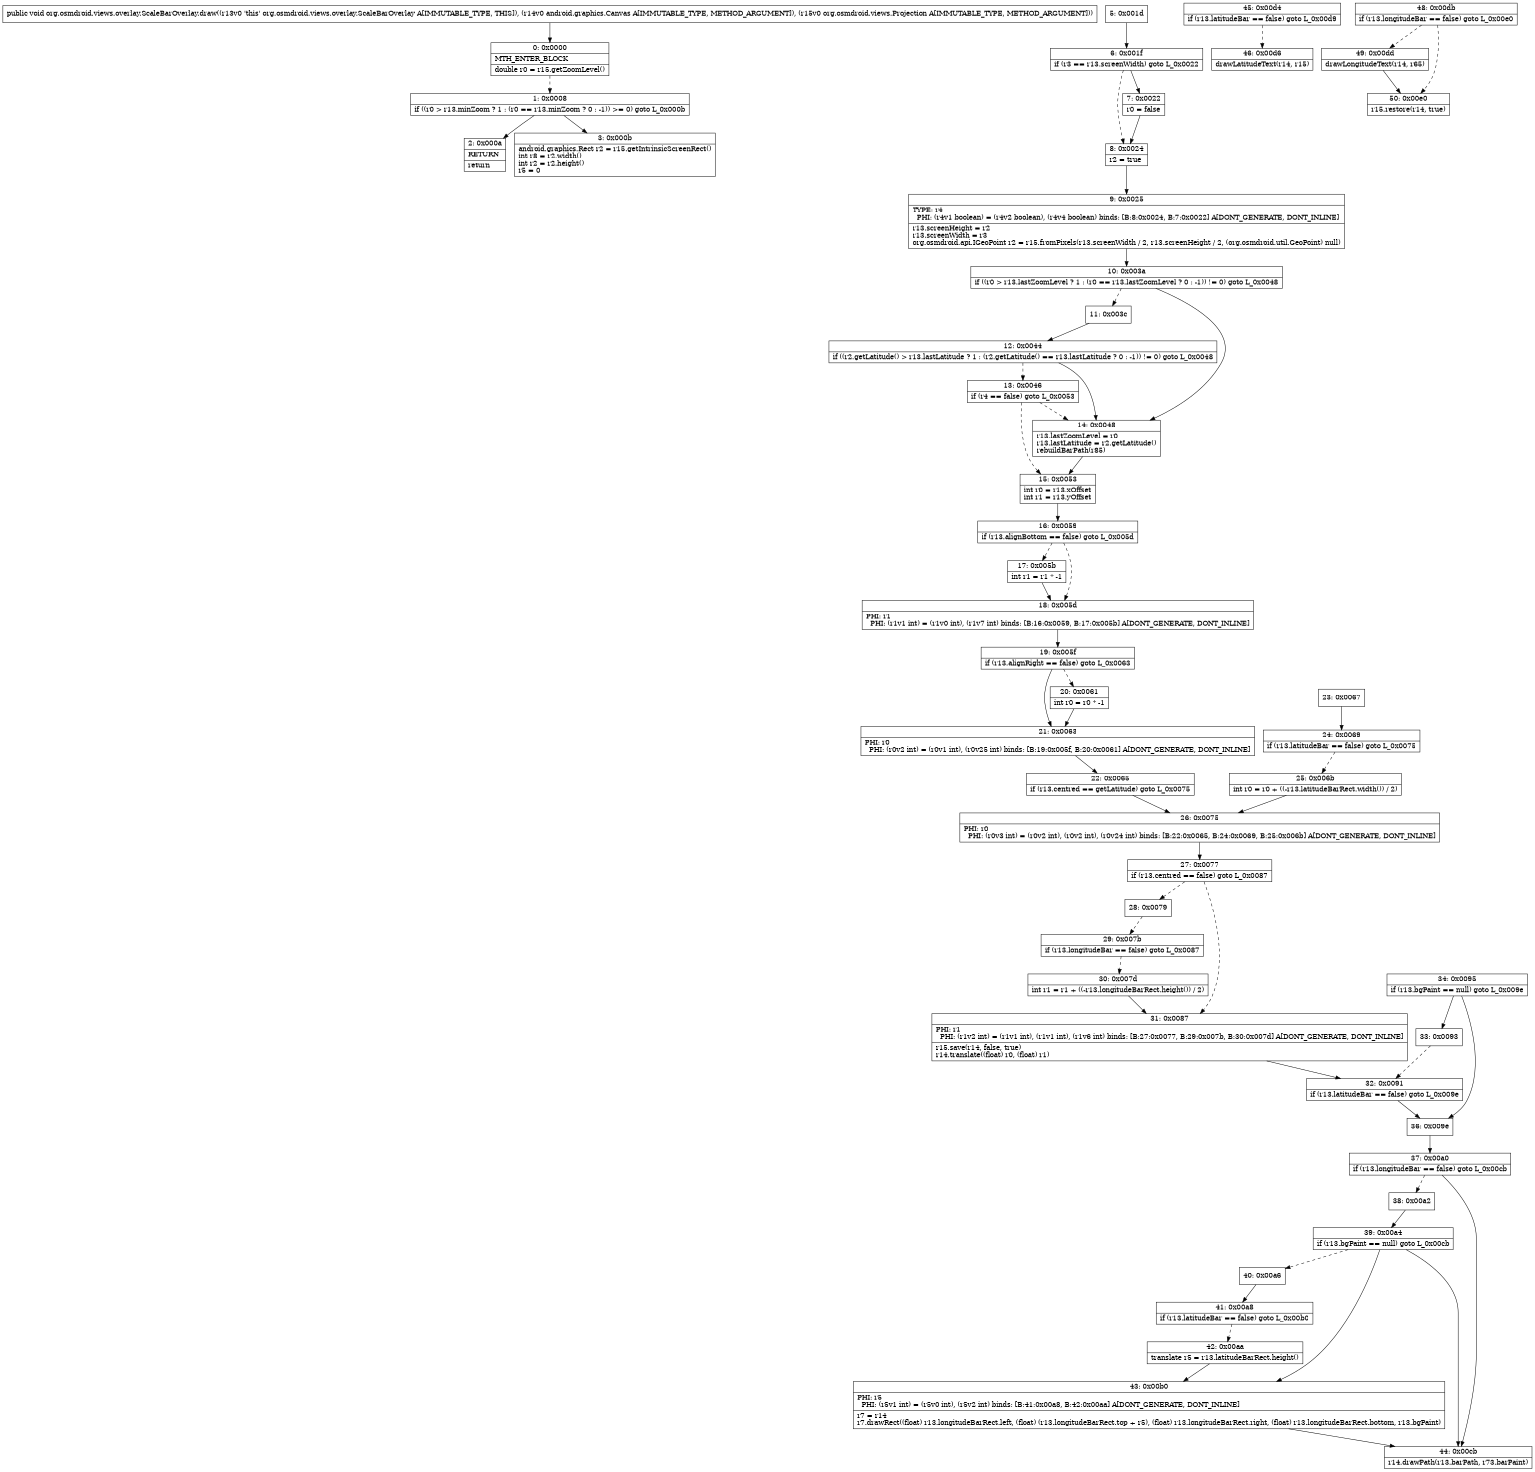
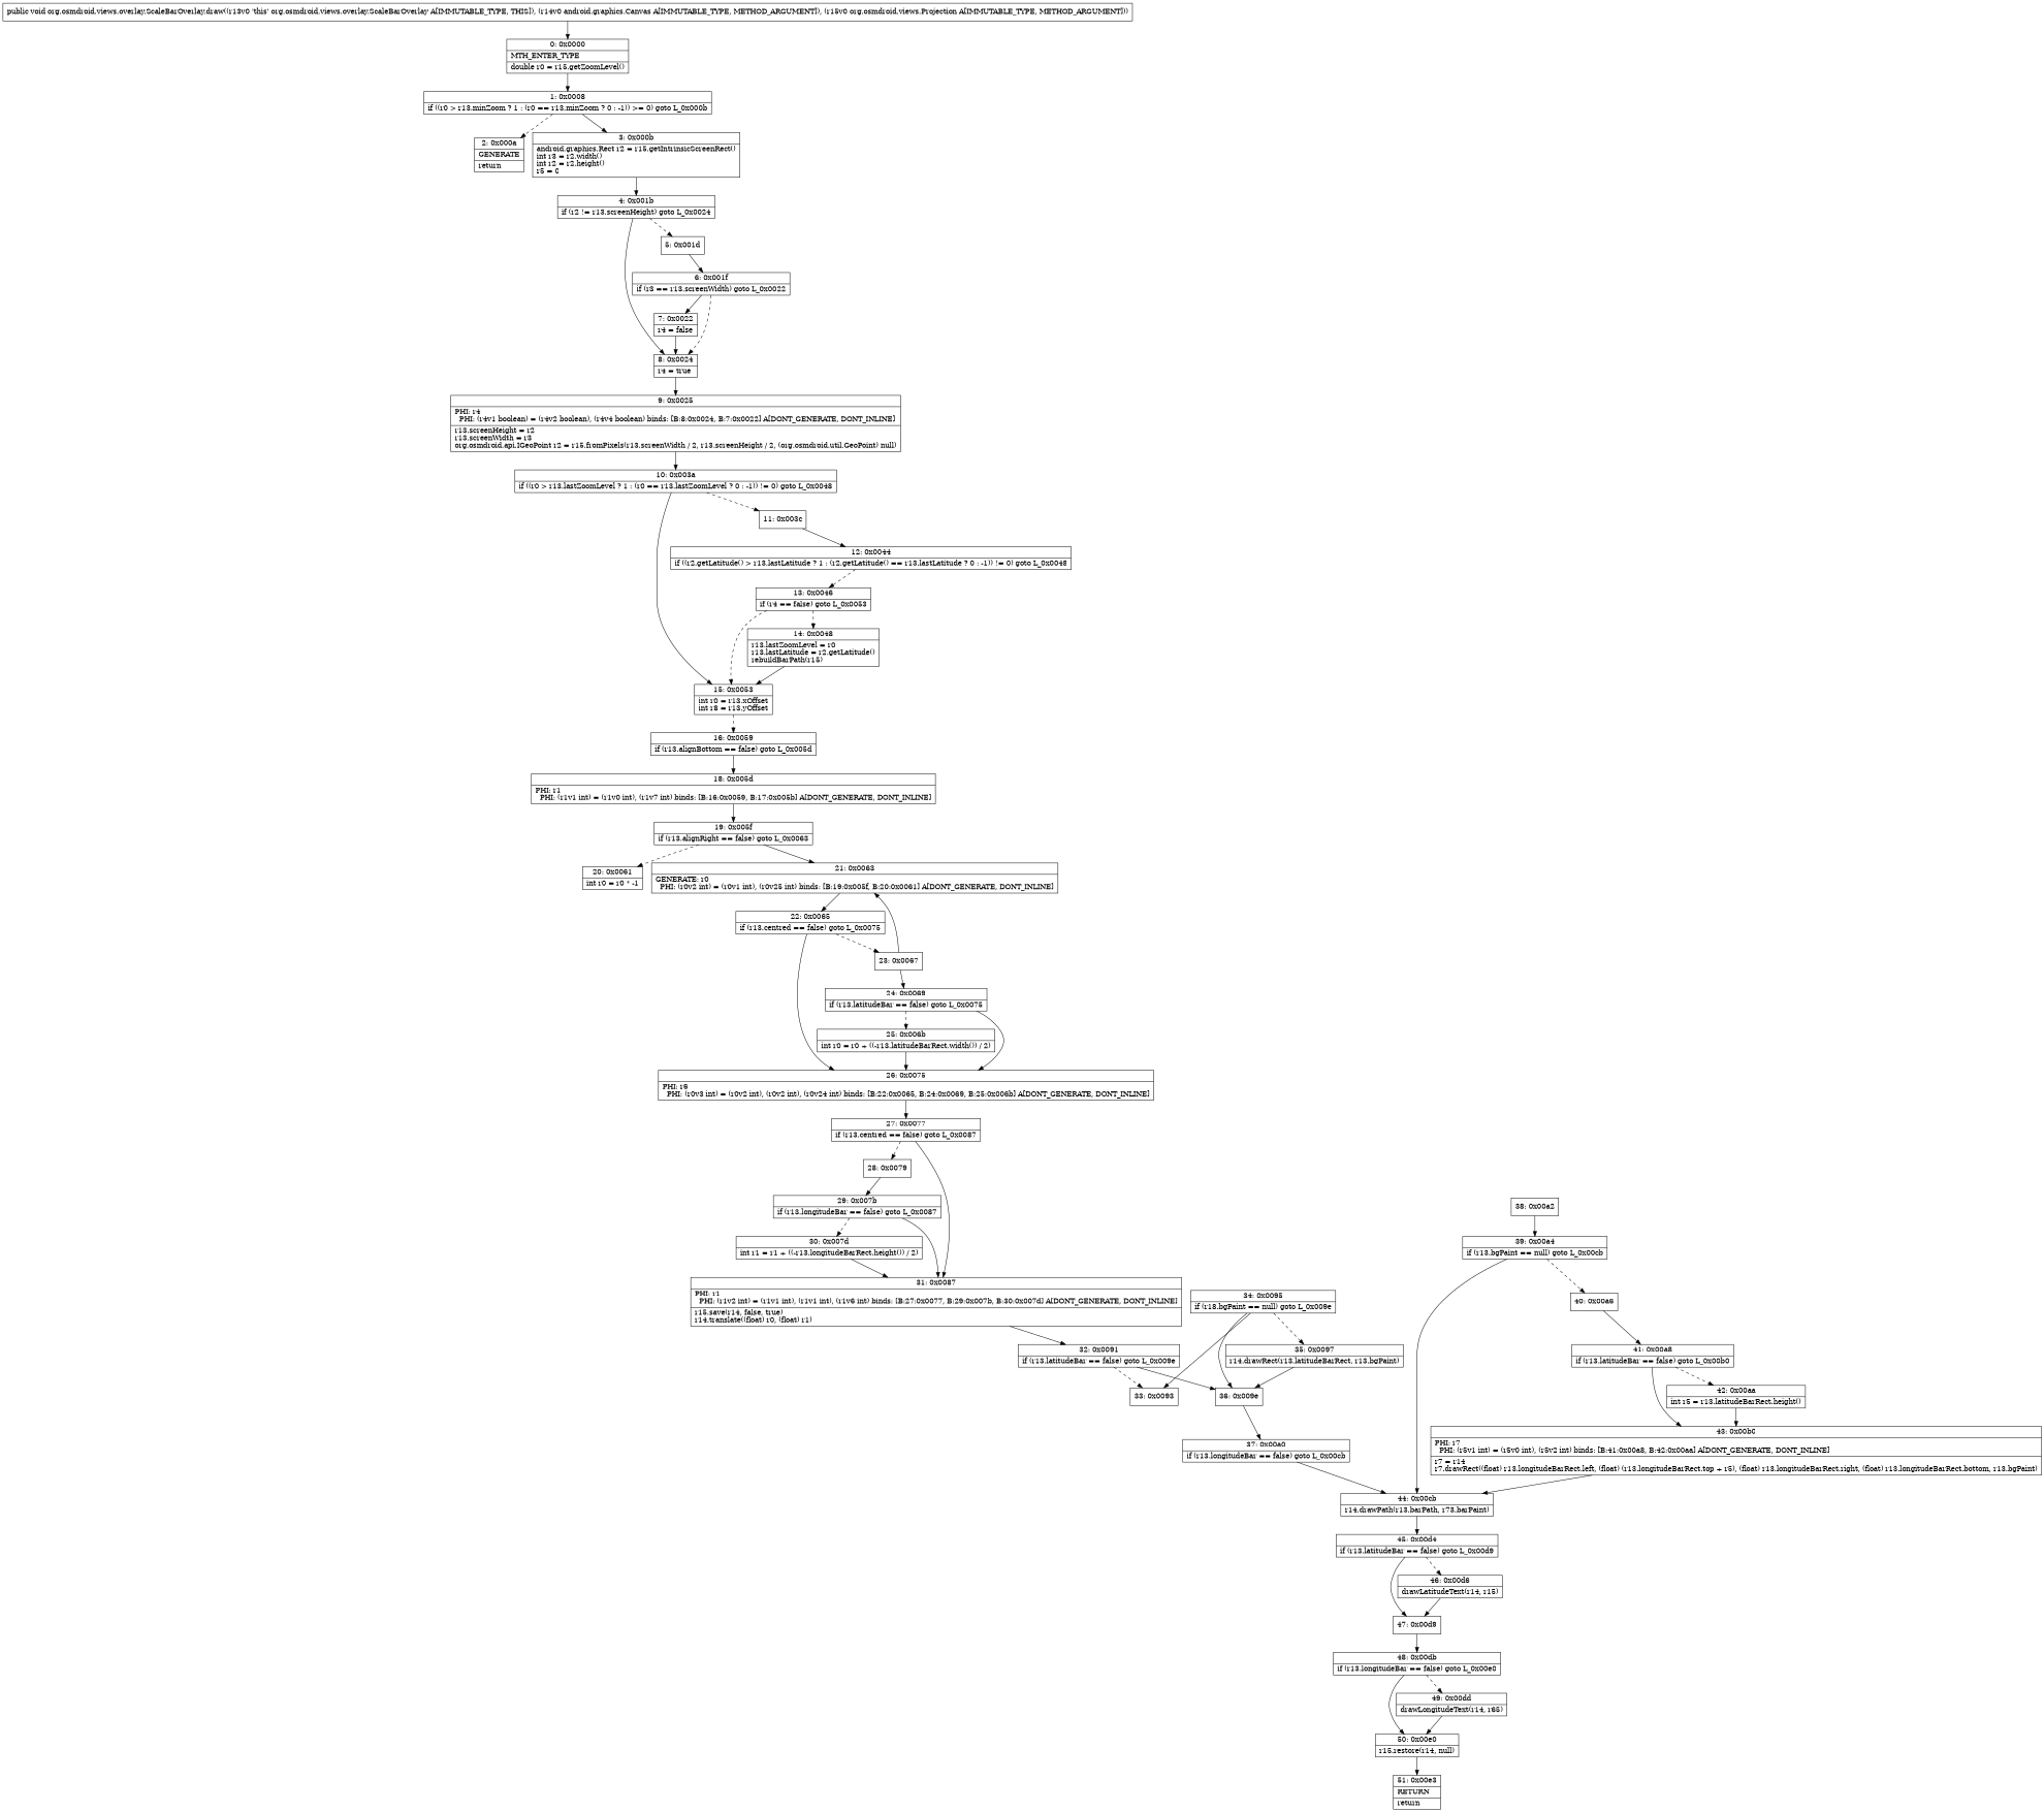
  digraph {
    node [shape=record]
-   n1 [label="{0\:\ 0x0000|MTH_ENTER_BLOCK\l|double r0 = r15.getZoomLevel()\l}"]
+   n1 [label="{0\:\ 0x0000|MTH_ENTER_TYPE\l|double r0 = r15.getZoomLevel()\l}"]
    n2 [label="{1\:\ 0x0008|if ((r0 \> r13.minZoom ? 1 : (r0 == r13.minZoom ? 0 : \-1)) \>= 0) goto L_0x000b\l}"]
-   n3 [label="{2\:\ 0x000a|RETURN\l|return\l}"]
-   n4 [label="{3\:\ 0x000b|android.graphics.Rect r2 = r15.getIntrinsicScreenRect()\lint r8 = r2.width()\lint r2 = r2.height()\lr5 = 0\l}"]
+   n3 [label="{2\:\ 0x000a|GENERATE\l|return\l}"]
+   n4 [label="{3\:\ 0x000b|android.graphics.Rect r2 = r15.getIntrinsicScreenRect()\lint r3 = r2.width()\lint r2 = r2.height()\lr5 = 0\l}"]
+   n5 [label="{4\:\ 0x001b|if (r2 != r13.screenHeight) goto L_0x0024\l}"]
    n6 [label="{5\:\ 0x001d}"]
-   n7 [label="{8\:\ 0x0024|r2 = true\l}"]
+   n7 [label="{8\:\ 0x0024|r4 = true\l}"]
    n8 [label="{6\:\ 0x001f|if (r3 == r13.screenWidth) goto L_0x0022\l}"]
-   n9 [label="{9\:\ 0x0025|TYPE: r4 \l  PHI: (r4v1 boolean) = (r4v2 boolean), (r4v4 boolean) binds: [B:8:0x0024, B:7:0x0022] A[DONT_GENERATE, DONT_INLINE]\l|r13.screenHeight = r2\lr13.screenWidth = r3\lorg.osmdroid.api.IGeoPoint r2 = r15.fromPixels(r13.screenWidth \/ 2, r13.screenHeight \/ 2, (org.osmdroid.util.GeoPoint) null)\l}"]
-   n10 [label="{7\:\ 0x0022|r0 = false\l}"]
+   n9 [label="{9\:\ 0x0025|PHI: r4 \l  PHI: (r4v1 boolean) = (r4v2 boolean), (r4v4 boolean) binds: [B:8:0x0024, B:7:0x0022] A[DONT_GENERATE, DONT_INLINE]\l|r13.screenHeight = r2\lr13.screenWidth = r3\lorg.osmdroid.api.IGeoPoint r2 = r15.fromPixels(r13.screenWidth \/ 2, r13.screenHeight \/ 2, (org.osmdroid.util.GeoPoint) null)\l}"]
+   n10 [label="{7\:\ 0x0022|r4 = false\l}"]
    n11 [label="{10\:\ 0x003a|if ((r0 \> r13.lastZoomLevel ? 1 : (r0 == r13.lastZoomLevel ? 0 : \-1)) != 0) goto L_0x0048\l}"]
    n12 [label="{11\:\ 0x003c}"]
-   n13 [label="{14\:\ 0x0048|r13.lastZoomLevel = r0\lr13.lastLatitude = r2.getLatitude()\lrebuildBarPath(r85)\l}"]
+   n13 [label="{14\:\ 0x0048|r13.lastZoomLevel = r0\lr13.lastLatitude = r2.getLatitude()\lrebuildBarPath(r15)\l}"]
    n14 [label="{12\:\ 0x0044|if ((r2.getLatitude() \> r13.lastLatitude ? 1 : (r2.getLatitude() == r13.lastLatitude ? 0 : \-1)) != 0) goto L_0x0048\l}"]
-   n15 [label="{15\:\ 0x0053|int r0 = r13.xOffset\lint r1 = r13.yOffset\l}"]
+   n15 [label="{15\:\ 0x0053|int r0 = r13.xOffset\lint r8 = r13.yOffset\l}"]
    n16 [label="{13\:\ 0x0046|if (r4 == false) goto L_0x0053\l}"]
    n17 [label="{16\:\ 0x0059|if (r13.alignBottom == false) goto L_0x005d\l}"]
-   n18 [label="{17\:\ 0x005b|int r1 = r1 * \-1\l}"]
    n19 [label="{18\:\ 0x005d|PHI: r1 \l  PHI: (r1v1 int) = (r1v0 int), (r1v7 int) binds: [B:16:0x0059, B:17:0x005b] A[DONT_GENERATE, DONT_INLINE]\l}"]
    n20 [label="{19\:\ 0x005f|if (r13.alignRight == false) goto L_0x0063\l}"]
    n21 [label="{20\:\ 0x0061|int r0 = r0 * \-1\l}"]
-   n22 [label="{21\:\ 0x0063|PHI: r0 \l  PHI: (r0v2 int) = (r0v1 int), (r0v25 int) binds: [B:19:0x005f, B:20:0x0061] A[DONT_GENERATE, DONT_INLINE]\l}"]
-   n23 [label="{22\:\ 0x0065|if (r13.centred == getLatitude) goto L_0x0075\l}"]
+   n22 [label="{21\:\ 0x0063|GENERATE: r0 \l  PHI: (r0v2 int) = (r0v1 int), (r0v25 int) binds: [B:19:0x005f, B:20:0x0061] A[DONT_GENERATE, DONT_INLINE]\l}"]
+   n23 [label="{22\:\ 0x0065|if (r13.centred == false) goto L_0x0075\l}"]
    n24 [label="{23\:\ 0x0067}"]
-   n25 [label="{26\:\ 0x0075|PHI: r0 \l  PHI: (r0v3 int) = (r0v2 int), (r0v2 int), (r0v24 int) binds: [B:22:0x0065, B:24:0x0069, B:25:0x006b] A[DONT_GENERATE, DONT_INLINE]\l}"]
+   n25 [label="{26\:\ 0x0075|PHI: r6 \l  PHI: (r0v3 int) = (r0v2 int), (r0v2 int), (r0v24 int) binds: [B:22:0x0065, B:24:0x0069, B:25:0x006b] A[DONT_GENERATE, DONT_INLINE]\l}"]
    n26 [label="{24\:\ 0x0069|if (r13.latitudeBar == false) goto L_0x0075\l}"]
    n27 [label="{27\:\ 0x0077|if (r13.centred == false) goto L_0x0087\l}"]
    n28 [label="{25\:\ 0x006b|int r0 = r0 + ((\-r13.latitudeBarRect.width()) \/ 2)\l}"]
    n29 [label="{28\:\ 0x0079}"]
    n30 [label="{31\:\ 0x0087|PHI: r1 \l  PHI: (r1v2 int) = (r1v1 int), (r1v1 int), (r1v6 int) binds: [B:27:0x0077, B:29:0x007b, B:30:0x007d] A[DONT_GENERATE, DONT_INLINE]\l|r15.save(r14, false, true)\lr14.translate((float) r0, (float) r1)\l}"]
    n31 [label="{29\:\ 0x007b|if (r13.longitudeBar == false) goto L_0x0087\l}"]
    n32 [label="{32\:\ 0x0091|if (r13.latitudeBar == false) goto L_0x009e\l}"]
    n33 [label="{30\:\ 0x007d|int r1 = r1 + ((\-r13.longitudeBarRect.height()) \/ 2)\l}"]
    n34 [label="{33\:\ 0x0093}"]
    n35 [label="{36\:\ 0x009e}"]
    n36 [label="{37\:\ 0x00a0|if (r13.longitudeBar == false) goto L_0x00cb\l}"]
-   n37 [label="{34\:\ 0x0095|if (r13.bgPaint == null) goto L_0x009e\l}"]
+   n37 [label="{34\:\ 0x0095|if (r18.bgPaint == null) goto L_0x009e\l}"]
+   n38 [label="{35\:\ 0x0097|r14.drawRect(r13.latitudeBarRect, r13.bgPaint)\l}"]
    n39 [label="{38\:\ 0x00a2}"]
    n40 [label="{44\:\ 0x00cb|r14.drawPath(r13.barPath, r73.barPaint)\l}"]
    n41 [label="{39\:\ 0x00a4|if (r13.bgPaint == null) goto L_0x00cb\l}"]
    n42 [label="{45\:\ 0x00d4|if (r13.latitudeBar == false) goto L_0x00d9\l}"]
    n43 [label="{40\:\ 0x00a6}"]
    n44 [label="{41\:\ 0x00a8|if (r13.latitudeBar == false) goto L_0x00b0\l}"]
-   n45 [label="{42\:\ 0x00aa|translate r5 = r13.latitudeBarRect.height()\l}"]
-   n46 [label="{43\:\ 0x00b0|PHI: r5 \l  PHI: (r5v1 int) = (r5v0 int), (r5v2 int) binds: [B:41:0x00a8, B:42:0x00aa] A[DONT_GENERATE, DONT_INLINE]\l|r7 = r14\lr7.drawRect((float) r13.longitudeBarRect.left, (float) (r13.longitudeBarRect.top + r5), (float) r13.longitudeBarRect.right, (float) r13.longitudeBarRect.bottom, r13.bgPaint)\l}"]
+   n45 [label="{42\:\ 0x00aa|int r5 = r13.latitudeBarRect.height()\l}"]
+   n46 [label="{43\:\ 0x00b0|PHI: r7 \l  PHI: (r5v1 int) = (r5v0 int), (r5v2 int) binds: [B:41:0x00a8, B:42:0x00aa] A[DONT_GENERATE, DONT_INLINE]\l|r7 = r14\lr7.drawRect((float) r13.longitudeBarRect.left, (float) (r13.longitudeBarRect.top + r5), (float) r13.longitudeBarRect.right, (float) r13.longitudeBarRect.bottom, r13.bgPaint)\l}"]
    n47 [label="{46\:\ 0x00d6|drawLatitudeText(r14, r15)\l}"]
+   n48 [label="{47\:\ 0x00d9}"]
    n49 [label="{48\:\ 0x00db|if (r13.longitudeBar == false) goto L_0x00e0\l}"]
    n50 [label="{49\:\ 0x00dd|drawLongitudeText(r14, r65)\l}"]
-   n51 [label="{50\:\ 0x00e0|r15.restore(r14, true)\l}"]
+   n51 [label="{50\:\ 0x00e0|r15.restore(r14, null)\l}"]
+   n52 [label="{51\:\ 0x00e3|RETURN\l|return\l}"]
    n53 [label="{public void org.osmdroid.views.overlay.ScaleBarOverlay.draw((r13v0 'this' org.osmdroid.views.overlay.ScaleBarOverlay A[IMMUTABLE_TYPE, THIS]), (r14v0 android.graphics.Canvas A[IMMUTABLE_TYPE, METHOD_ARGUMENT]), (r15v0 org.osmdroid.views.Projection A[IMMUTABLE_TYPE, METHOD_ARGUMENT])) }"]
-   n1 -> n2 [style=dashed]
-   n2 -> n3 [style=solid]
+   n1 -> n2
+   n2 -> n3 [style=dashed]
    n2 -> n4
+   n4 -> n5
+   n5 -> n6 [style=dashed]
+   n5 -> n7
    n6 -> n8
    n7 -> n9
    n8 -> n7 [style=dashed]
    n8 -> n10
    n9 -> n11
    n10 -> n7
    n11 -> n12 [style=dashed]
-   n11 -> n13
+   n11 -> n15
    n12 -> n14
    n13 -> n15
-   n14 -> n13
    n14 -> n16 [style=dashed]
-   n15 -> n17
+   n15 -> n17 [style=dashed]
    n16 -> n13 [style=dashed]
    n16 -> n15 [style=dashed]
-   n17 -> n18 [style=dashed]
-   n17 -> n19 [style=dashed]
-   n18 -> n19
+   n17 -> n19
    n19 -> n20
    n20 -> n21 [style=dashed]
    n20 -> n22
-   n21 -> n22
+   n24 -> n22
    n22 -> n23
+   n23 -> n24 [style=dashed]
    n23 -> n25
    n24 -> n26
    n25 -> n27
+   n26 -> n25
    n26 -> n28 [style=dashed]
    n27 -> n29 [style=dashed]
-   n27 -> n30 [style=dashed]
+   n27 -> n30
    n28 -> n25
-   n29 -> n31 [style=dashed]
+   n29 -> n31
    n30 -> n32
+   n31 -> n30
    n31 -> n33 [style=dashed]
-   n34 -> n32 [style=dashed]
+   n32 -> n34 [style=dashed]
    n32 -> n35
    n33 -> n30
    n35 -> n36
-   n36 -> n39 [style=dashed]
    n36 -> n40
    n37 -> n34
    n37 -> n35
+   n37 -> n38 [style=dashed]
+   n38 -> n35
    n39 -> n41
+   n40 -> n42
    n41 -> n40
    n41 -> n43 [style=dashed]
    n42 -> n47 [style=dashed]
+   n42 -> n48
    n43 -> n44
    n44 -> n45 [style=dashed]
-   n41 -> n46
+   n44 -> n46
    n45 -> n46
    n46 -> n40
+   n47 -> n48
+   n48 -> n49
    n49 -> n50 [style=dashed]
-   n49 -> n51 [style=dashed]
+   n49 -> n51
    n50 -> n51
+   n51 -> n52
    n53 -> n1
  }
